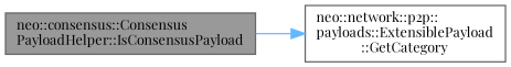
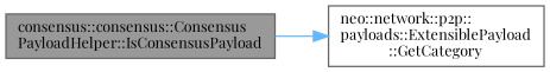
  digraph {
    rankdir=LR
    fontname="Playfair Display"
    node [fontname="Playfair Display" fontsize=10 shape=box style=filled]
-   n1 [color=gray40 fillcolor=grey60 fontcolor=black height=0.2 label="neo::consensus::Consensus\lPayloadHelper::IsConsensusPayload" width=0.4]
+   n1 [color=gray40 fillcolor=grey60 fontcolor=black height=0.2 label="consensus::consensus::Consensus\lPayloadHelper::IsConsensusPayload" width=0.4]
    n2 [color=grey40 fillcolor=white height=0.2 label="neo::network::p2p::\lpayloads::ExtensiblePayload\l::GetCategory" width=0.4]
    n1 -> n2 [color=steelblue1 fontname="Playfair Display" fontsize=10 labelfontname=Helvetica labelfontsize=10 style=solid]
  }
